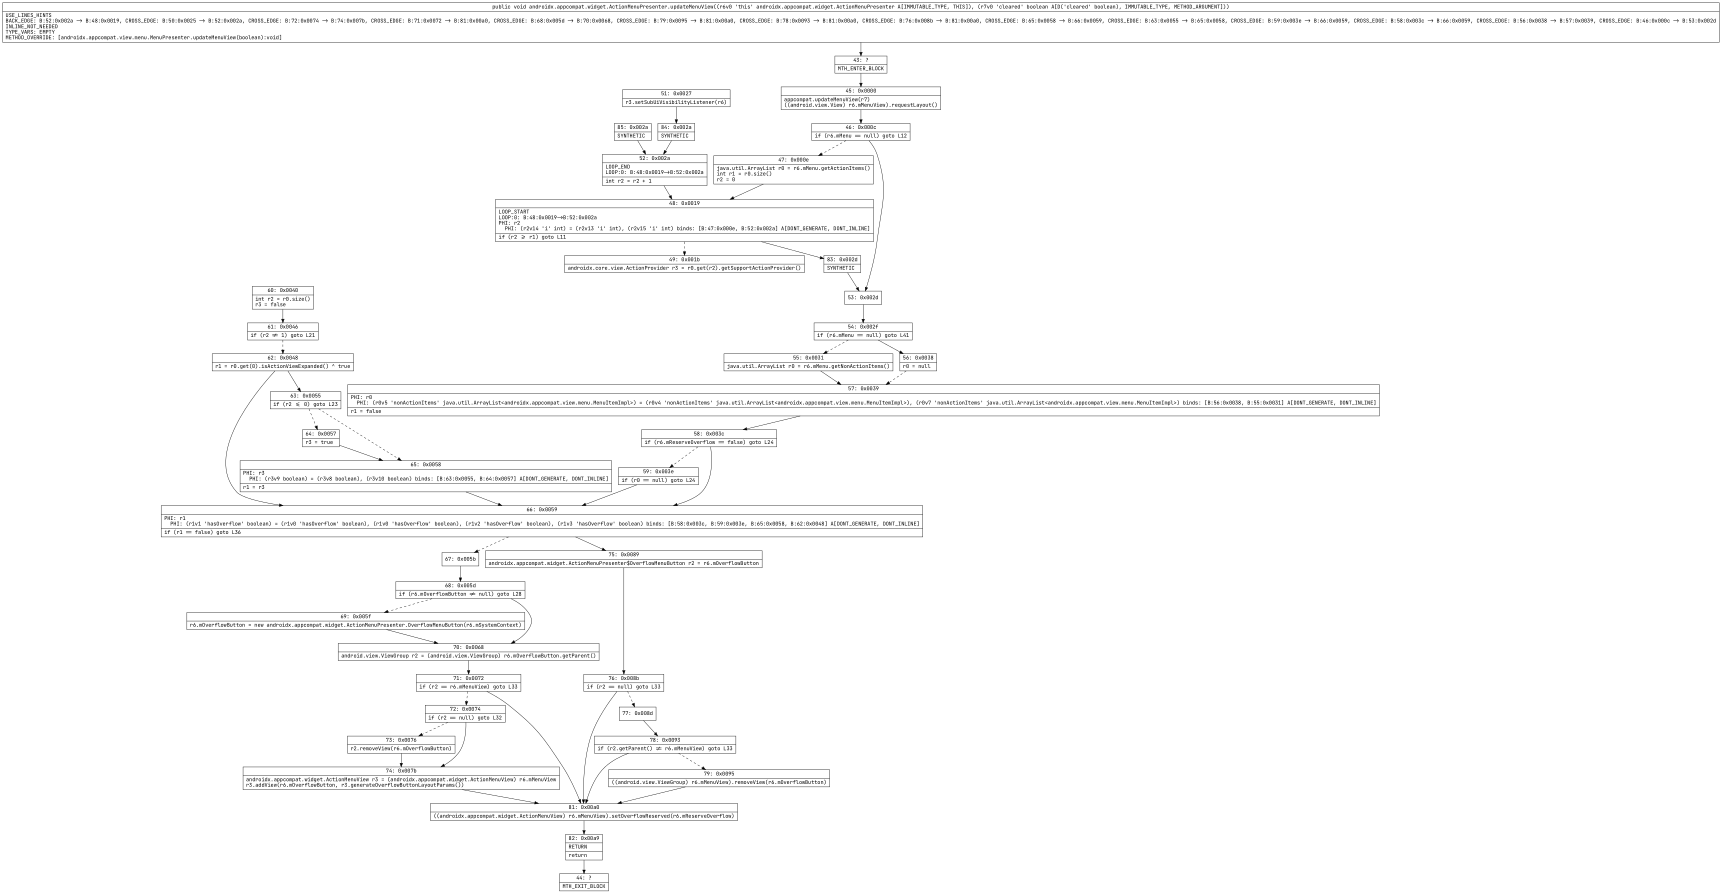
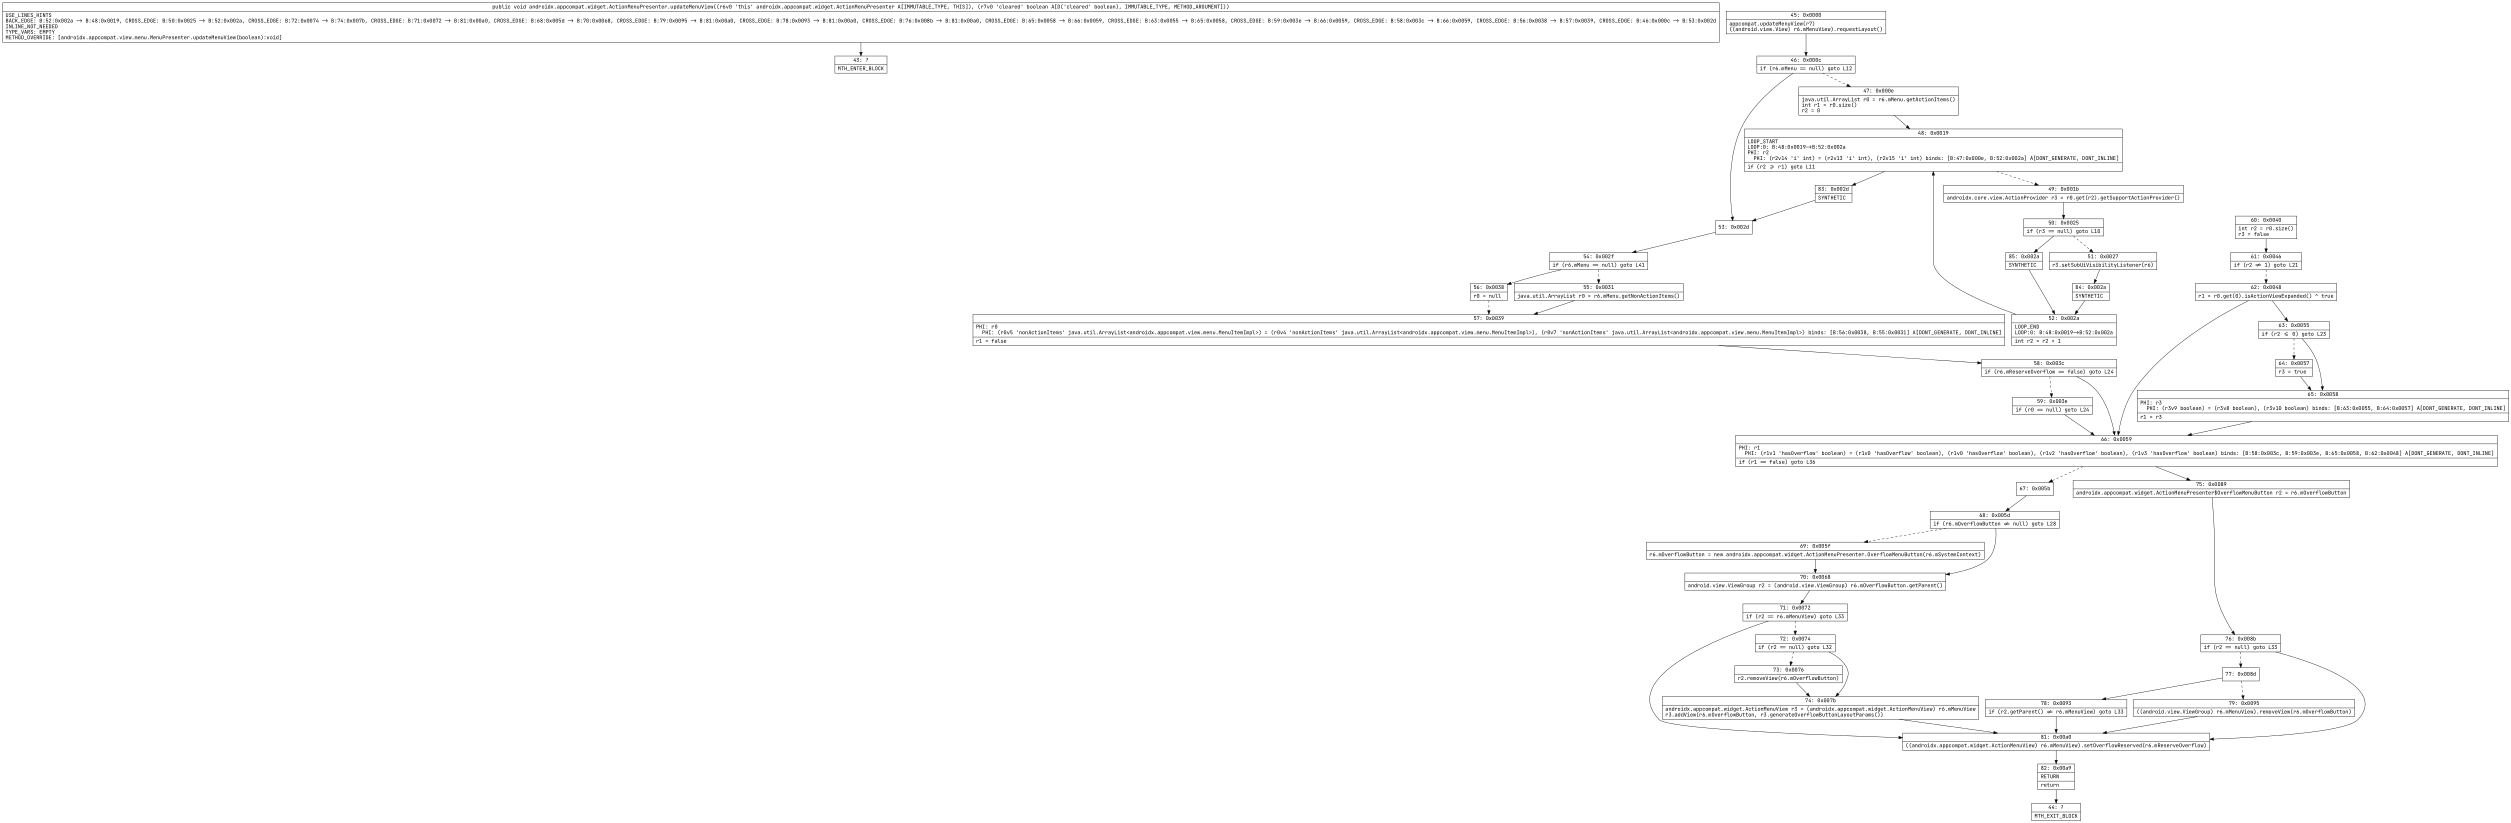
  digraph {
    fontname="JetBrains Mono"
    node [fontname="JetBrains Mono" shape=record]
    edge [fontname="JetBrains Mono"]
    n1 [label="{43\:\ ?|MTH_ENTER_BLOCK\l}"]
    n2 [label="{45\:\ 0x0000|appcompat.updateMenuView(r7)\l((android.view.View) r6.mMenuView).requestLayout()\l}"]
    n3 [label="{46\:\ 0x000c|if (r6.mMenu == null) goto L12\l}"]
    n4 [label="{47\:\ 0x000e|java.util.ArrayList r0 = r6.mMenu.getActionItems()\lint r1 = r0.size()\lr2 = 0\l}"]
    n5 [label="{53\:\ 0x002d}"]
    n6 [label="{48\:\ 0x0019|LOOP_START\lLOOP:0: B:48:0x0019\-\>B:52:0x002a\lPHI: r2 \l  PHI: (r2v14 'i' int) = (r2v13 'i' int), (r2v15 'i' int) binds: [B:47:0x000e, B:52:0x002a] A[DONT_GENERATE, DONT_INLINE]\l|if (r2 \>= r1) goto L11\l}"]
    n7 [label="{54\:\ 0x002f|if (r6.mMenu == null) goto L41\l}"]
    n8 [label="{49\:\ 0x001b|androidx.core.view.ActionProvider r3 = r0.get(r2).getSupportActionProvider()\l}"]
    n9 [label="{83\:\ 0x002d|SYNTHETIC\l}"]
+   n10 [label="{50\:\ 0x0025|if (r3 == null) goto L10\l}"]
    n11 [label="{51\:\ 0x0027|r3.setSubUiVisibilityListener(r6)\l}"]
    n12 [label="{85\:\ 0x002a|SYNTHETIC\l}"]
    n13 [label="{84\:\ 0x002a|SYNTHETIC\l}"]
    n14 [label="{52\:\ 0x002a|LOOP_END\lLOOP:0: B:48:0x0019\-\>B:52:0x002a\l|int r2 = r2 + 1\l}"]
    n15 [label="{55\:\ 0x0031|java.util.ArrayList r0 = r6.mMenu.getNonActionItems()\l}"]
    n16 [label="{56\:\ 0x0038|r0 = null\l}"]
    n17 [label="{57\:\ 0x0039|PHI: r0 \l  PHI: (r0v5 'nonActionItems' java.util.ArrayList\<androidx.appcompat.view.menu.MenuItemImpl\>) = (r0v4 'nonActionItems' java.util.ArrayList\<androidx.appcompat.view.menu.MenuItemImpl\>), (r0v7 'nonActionItems' java.util.ArrayList\<androidx.appcompat.view.menu.MenuItemImpl\>) binds: [B:56:0x0038, B:55:0x0031] A[DONT_GENERATE, DONT_INLINE]\l|r1 = false\l}"]
    n18 [label="{58\:\ 0x003c|if (r6.mReserveOverflow == false) goto L24\l}"]
    n19 [label="{59\:\ 0x003e|if (r0 == null) goto L24\l}"]
    n20 [label="{66\:\ 0x0059|PHI: r1 \l  PHI: (r1v1 'hasOverflow' boolean) = (r1v0 'hasOverflow' boolean), (r1v0 'hasOverflow' boolean), (r1v2 'hasOverflow' boolean), (r1v3 'hasOverflow' boolean) binds: [B:58:0x003c, B:59:0x003e, B:65:0x0058, B:62:0x0048] A[DONT_GENERATE, DONT_INLINE]\l|if (r1 == false) goto L36\l}"]
    n21 [label="{67\:\ 0x005b}"]
    n22 [label="{75\:\ 0x0089|androidx.appcompat.widget.ActionMenuPresenter$OverflowMenuButton r2 = r6.mOverflowButton\l}"]
    n23 [label="{60\:\ 0x0040|int r2 = r0.size()\lr3 = false\l}"]
    n24 [label="{61\:\ 0x0046|if (r2 != 1) goto L21\l}"]
    n25 [label="{62\:\ 0x0048|r1 = r0.get(0).isActionViewExpanded() ^ true\l}"]
    n26 [label="{63\:\ 0x0055|if (r2 \<= 0) goto L23\l}"]
    n27 [label="{64\:\ 0x0057|r3 = true\l}"]
    n28 [label="{65\:\ 0x0058|PHI: r3 \l  PHI: (r3v9 boolean) = (r3v8 boolean), (r3v10 boolean) binds: [B:63:0x0055, B:64:0x0057] A[DONT_GENERATE, DONT_INLINE]\l|r1 = r3\l}"]
    n29 [label="{68\:\ 0x005d|if (r6.mOverflowButton != null) goto L28\l}"]
    n30 [label="{76\:\ 0x008b|if (r2 == null) goto L33\l}"]
    n31 [label="{69\:\ 0x005f|r6.mOverflowButton = new androidx.appcompat.widget.ActionMenuPresenter.OverflowMenuButton(r6.mSystemContext)\l}"]
    n32 [label="{70\:\ 0x0068|android.view.ViewGroup r2 = (android.view.ViewGroup) r6.mOverflowButton.getParent()\l}"]
    n33 [label="{71\:\ 0x0072|if (r2 == r6.mMenuView) goto L33\l}"]
    n34 [label="{72\:\ 0x0074|if (r2 == null) goto L32\l}"]
    n35 [label="{81\:\ 0x00a0|((androidx.appcompat.widget.ActionMenuView) r6.mMenuView).setOverflowReserved(r6.mReserveOverflow)\l}"]
    n36 [label="{73\:\ 0x0076|r2.removeView(r6.mOverflowButton)\l}"]
    n37 [label="{74\:\ 0x007b|androidx.appcompat.widget.ActionMenuView r3 = (androidx.appcompat.widget.ActionMenuView) r6.mMenuView\lr3.addView(r6.mOverflowButton, r3.generateOverflowButtonLayoutParams())\l}"]
    n38 [label="{82\:\ 0x00a9|RETURN\l|return\l}"]
    n39 [label="{44\:\ ?|MTH_EXIT_BLOCK\l}"]
    n40 [label="{77\:\ 0x008d}"]
    n41 [label="{78\:\ 0x0093|if (r2.getParent() != r6.mMenuView) goto L33\l}"]
    n42 [label="{79\:\ 0x0095|((android.view.ViewGroup) r6.mMenuView).removeView(r6.mOverflowButton)\l}"]
    n43 [label="{public void androidx.appcompat.widget.ActionMenuPresenter.updateMenuView((r6v0 'this' androidx.appcompat.widget.ActionMenuPresenter A[IMMUTABLE_TYPE, THIS]), (r7v0 'cleared' boolean A[D('cleared' boolean), IMMUTABLE_TYPE, METHOD_ARGUMENT]))  | USE_LINES_HINTS\lBACK_EDGE: B:52:0x002a \-\> B:48:0x0019, CROSS_EDGE: B:50:0x0025 \-\> B:52:0x002a, CROSS_EDGE: B:72:0x0074 \-\> B:74:0x007b, CROSS_EDGE: B:71:0x0072 \-\> B:81:0x00a0, CROSS_EDGE: B:68:0x005d \-\> B:70:0x0068, CROSS_EDGE: B:79:0x0095 \-\> B:81:0x00a0, CROSS_EDGE: B:78:0x0093 \-\> B:81:0x00a0, CROSS_EDGE: B:76:0x008b \-\> B:81:0x00a0, CROSS_EDGE: B:65:0x0058 \-\> B:66:0x0059, CROSS_EDGE: B:63:0x0055 \-\> B:65:0x0058, CROSS_EDGE: B:59:0x003e \-\> B:66:0x0059, CROSS_EDGE: B:58:0x003c \-\> B:66:0x0059, CROSS_EDGE: B:56:0x0038 \-\> B:57:0x0039, CROSS_EDGE: B:46:0x000c \-\> B:53:0x002d\lINLINE_NOT_NEEDED\lTYPE_VARS: EMPTY\lMETHOD_OVERRIDE: [androidx.appcompat.view.menu.MenuPresenter.updateMenuView(boolean):void]\l}"]
-   n1 -> n2
    n2 -> n3
    n3 -> n4 [style=dashed]
    n3 -> n5
    n4 -> n6
    n5 -> n7
    n6 -> n8 [style=dashed]
    n6 -> n9
    n7 -> n15 [style=dashed]
    n7 -> n16
+   n8 -> n10
    n9 -> n5
+   n10 -> n11 [style=dashed]
+   n10 -> n12
    n11 -> n13
    n12 -> n14
    n13 -> n14
    n14 -> n6
    n15 -> n17
    n16 -> n17 [style=dashed]
    n17 -> n18
    n18 -> n19 [style=dashed]
    n18 -> n20
    n19 -> n20
    n20 -> n21 [style=dashed]
    n20 -> n22
    n21 -> n29
    n22 -> n30
    n23 -> n24
    n24 -> n25 [style=dashed]
    n25 -> n20
    n25 -> n26
    n26 -> n27 [style=dashed]
-   n26 -> n28 [style=dashed]
+   n26 -> n28
    n27 -> n28
    n28 -> n20
    n29 -> n31 [style=dashed]
    n29 -> n32
    n30 -> n35
    n30 -> n40 [style=dashed]
    n31 -> n32
    n32 -> n33
    n33 -> n34 [style=dashed]
    n33 -> n35
    n34 -> n36 [style=dashed]
    n34 -> n37
    n35 -> n38
    n36 -> n37
    n37 -> n35
    n38 -> n39
    n40 -> n41
    n41 -> n35
-   n41 -> n42 [style=dashed]
+   n40 -> n42 [style=dashed]
    n42 -> n35
    n43 -> n1
  }
